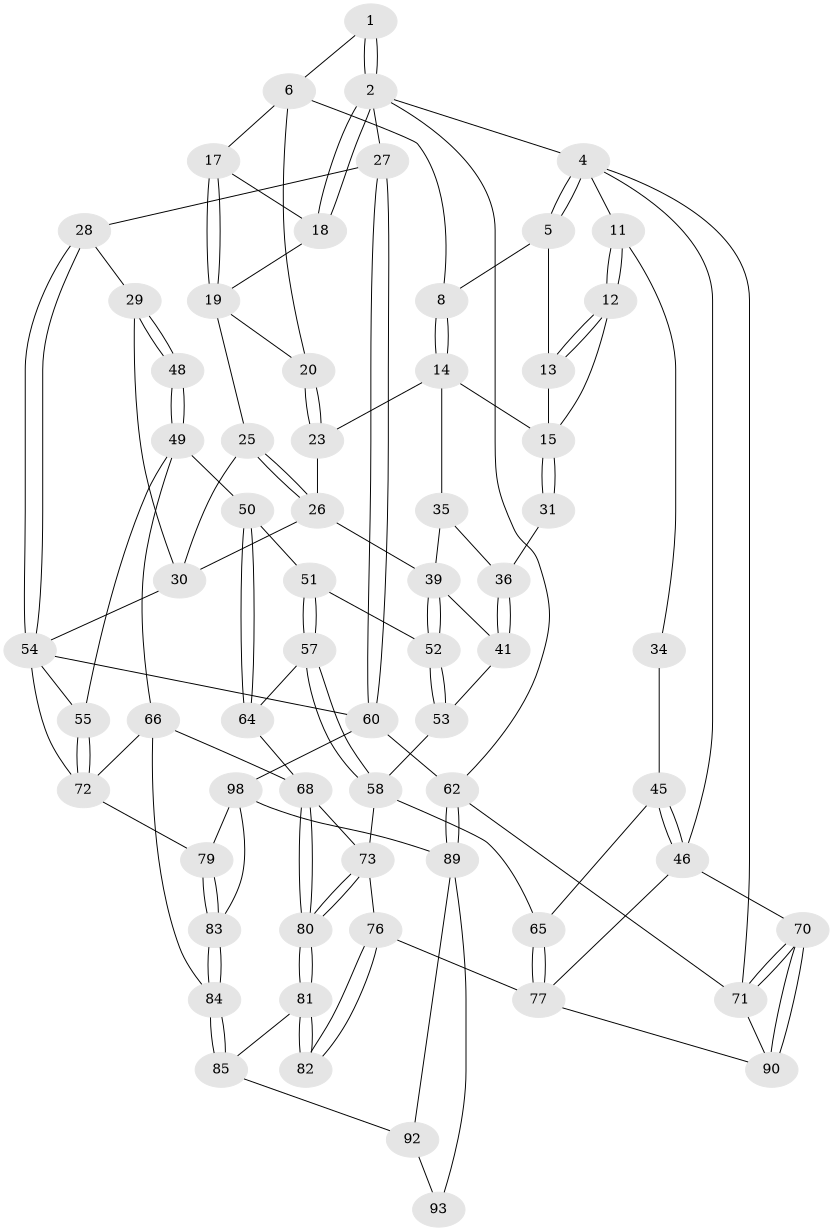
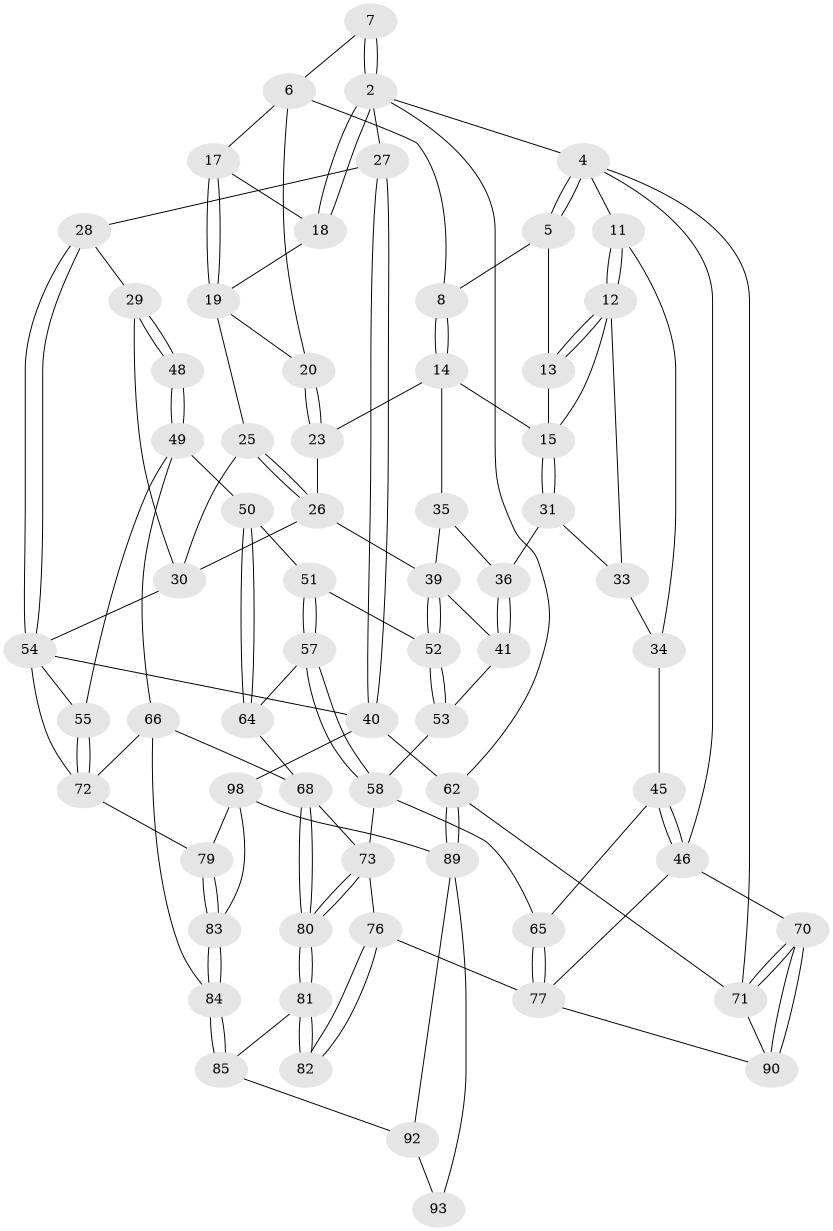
  graph {
    node [color=gray90 style=filled]
    2 [super="+3"]
-   1
+   1 [label=7]
    6 [super="+7"]
    4 [super="+10"]
    18
    27
    62
    8
    17
    20
    5 [super="+9"]
    11
    46 [super="+47"]
    71 [super="+96"]
    19 [super="+21"]
    28
-   60 [super="+63"]
+   60 [super="+63" label=40]
    89 [super="+95"]
    13
    12 [super="+22"]
    34 [super="+44"]
    70
    77 [super="+87"]
    90
    14 [super="+24"]
    15 [super="+16"]
    23
    35
+   33
    45
    31 [super="+32"]
    26 [super="+38"]
    39 [super="+40"]
    36
    25
    30 [super="+37"]
    54 [super="+61"]
    41 [super="+42"]
    52
    29
    n41 [label=98 super="+88"]
    48
    55
    72 [super="+75"]
    49 [super="+56"]
    65
    53
    58 [super="+59"]
    50
    66 [super="+67"]
    51
    64
    68 [super="+69"]
    84
    57
    73 [super="+74"]
    79
    80
    76
    83
    92
    93
    85
    81 [super="+86"]
    82 [super="+91"]
    2 -- 4
    2 -- 18
    2 -- 18
    2 -- 27
    2 -- 62
    1 -- 2
    1 -- 2
    1 -- 6
    6 -- 8
    6 -- 17
    6 -- 20
    4 -- 5
    4 -- 5
    4 -- 11
    4 -- 46
    4 -- 71
    18 -- 19
    27 -- 28
    27 -- 60
    27 -- 60
    62 -- 71
    62 -- 89
    62 -- 89
    8 -- 14
    8 -- 14
    17 -- 18
    17 -- 19
    17 -- 19
    20 -- 23
    20 -- 23
    5 -- 8
    5 -- 13
    11 -- 12
    11 -- 12
    11 -- 34
    46 -- 70
    46 -- 77
    71 -- 90
    19 -- 20
    19 -- 25
    28 -- 54
    28 -- 54
    28 -- 29
    60 -- 62
    60 -- n41
    89 -- 92
    89 -- 93
    13 -- 15
    12 -- 13
    12 -- 13
    12 -- 15
+   12 -- 33
    34 -- 45
    70 -- 71
    70 -- 71
    70 -- 90
    70 -- 90
    77 -- 90
    14 -- 15
    14 -- 23
    14 -- 35
    15 -- 31
    15 -- 31
    23 -- 26
    35 -- 39
    35 -- 36
+   33 -- 34
    45 -- 46
    45 -- 46
    45 -- 65
+   31 -- 33
    31 -- 36
    26 -- 39
    26 -- 30
    39 -- 41
    39 -- 52
    39 -- 52
    36 -- 41
    36 -- 41
    25 -- 26
    25 -- 26
    25 -- 30
    30 -- 54
    54 -- 60
    54 -- 55
    54 -- 72
    41 -- 53
    52 -- 53
    52 -- 53
    29 -- 30
    29 -- 48
    29 -- 48
    n41 -- 89
    n41 -- 79
    n41 -- 83
    48 -- 49
    48 -- 49
    55 -- 72
    55 -- 72
    72 -- 79
    49 -- 55
    49 -- 50
    49 -- 66
    65 -- 77
    65 -- 77
    53 -- 58
    58 -- 65
    58 -- 73
    50 -- 51
    50 -- 64
    50 -- 64
    66 -- 72
    66 -- 68
    66 -- 84
    51 -- 52
    51 -- 57
    51 -- 57
    64 -- 68
    68 -- 73
    68 -- 80
    68 -- 80
    84 -- 85
    84 -- 85
    57 -- 58
    57 -- 58
    57 -- 64
    73 -- 80
    73 -- 80
    73 -- 76
    79 -- 83
    79 -- 83
    80 -- 81
    80 -- 81
    76 -- 77
    76 -- 82
    76 -- 82
    83 -- 84
    83 -- 84
    92 -- 93
    85 -- 92
    81 -- 85
    81 -- 82 [weight=2]
    81 -- 82
  }
